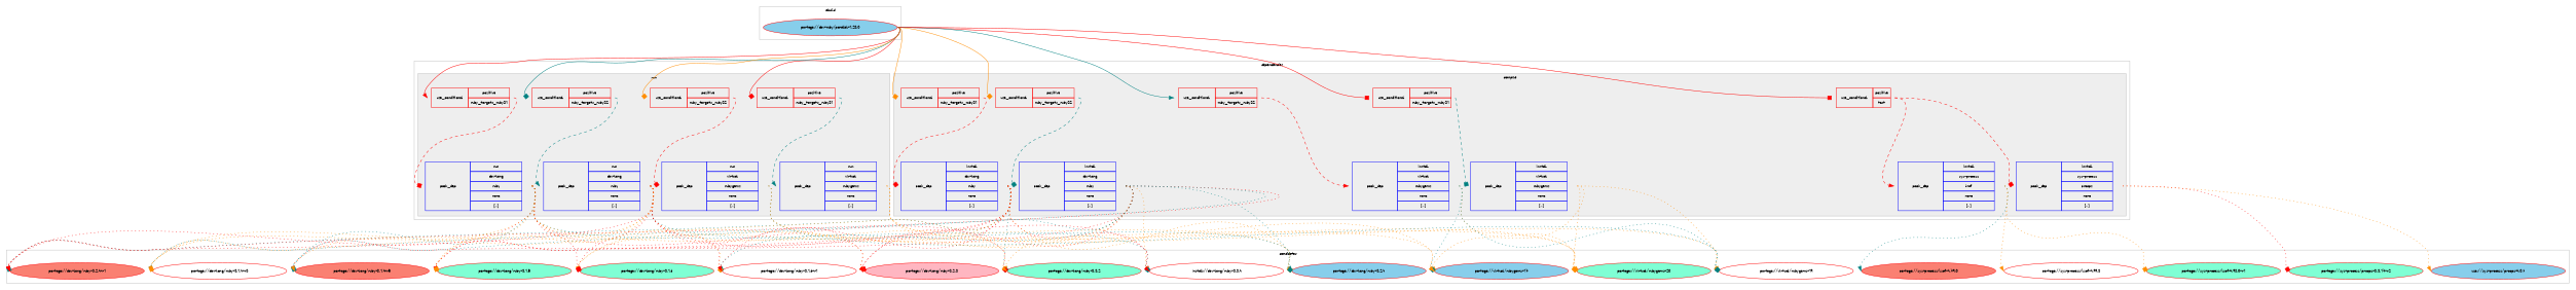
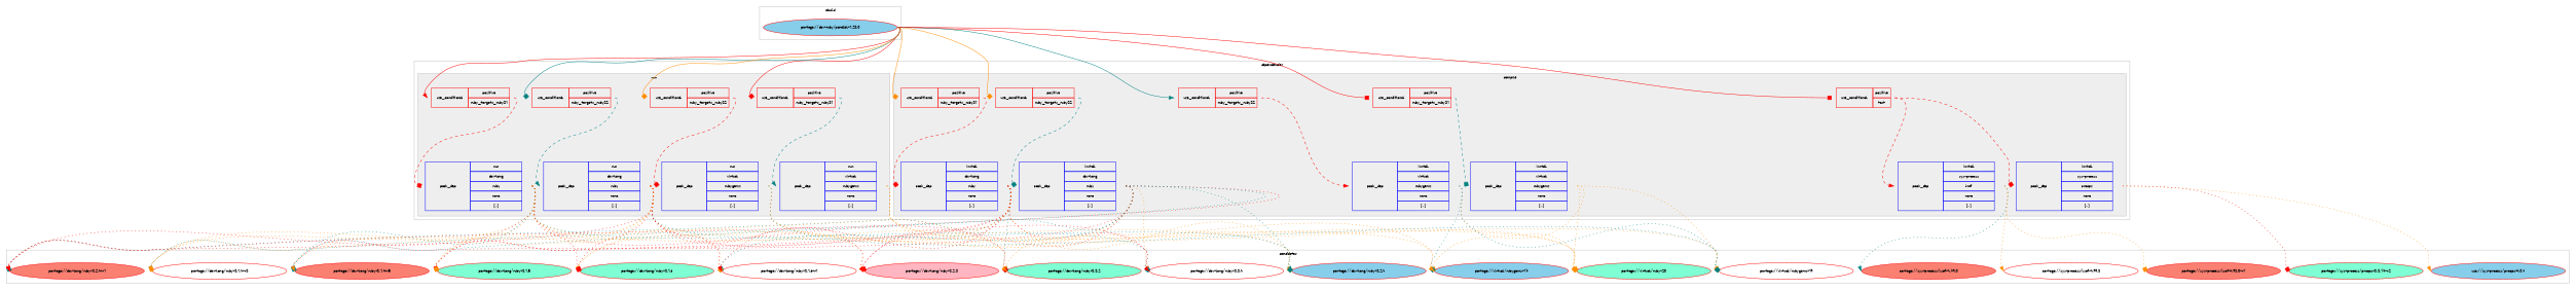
  digraph {
    compound=true
    concentrate=true
    fontname="Patrick Hand"
    fontsize=10
    newrank=true
    rankdir=TB
    ranksep=1.5
    node [color=red fontname="Patrick Hand" fontsize=10]
    edge [arrowhead=box color=darkorange fontname="Patrick Hand" headport=w style=dotted tailport=e weight=100]
    n1 [fillcolor=skyblue label="portage://dev-ruby/parallel-1.23.0" style=filled width=4]
    n2 [color=blue label=<<TABLE BORDER="0" CELLBORDER="1" CELLSPACING="0" CELLPADDING="4" WIDTH="220"><TR><TD ROWSPAN="6" CELLPADDING="30">pack_dep</TD></TR><TR><TD WIDTH="110">install</TD></TR><TR><TD>dev-lang</TD></TR><TR><TD>ruby</TD></TR><TR><TD>none</TD></TR><TR><TD>[,,]</TD></TR></TABLE>> shape=none]
    n3 [label=<<TABLE BORDER="0" CELLBORDER="1" CELLSPACING="0" CELLPADDING="4"><TR><TD ROWSPAN="3" CELLPADDING="10">use_conditional</TD></TR><TR><TD>positive</TD></TR><TR><TD>ruby_targets_ruby31</TD></TR></TABLE>> shape=none]
    n4 [color=blue label=<<TABLE BORDER="0" CELLBORDER="1" CELLSPACING="0" CELLPADDING="4" WIDTH="220"><TR><TD ROWSPAN="6" CELLPADDING="30">pack_dep</TD></TR><TR><TD WIDTH="110">install</TD></TR><TR><TD>virtual</TD></TR><TR><TD>rubygems</TD></TR><TR><TD>none</TD></TR><TR><TD>[,,]</TD></TR></TABLE>> shape=none]
    n5 [label=<<TABLE BORDER="0" CELLBORDER="1" CELLSPACING="0" CELLPADDING="4"><TR><TD ROWSPAN="3" CELLPADDING="10">use_conditional</TD></TR><TR><TD>positive</TD></TR><TR><TD>ruby_targets_ruby31</TD></TR></TABLE>> shape=none]
    n6 [color=blue label=<<TABLE BORDER="0" CELLBORDER="1" CELLSPACING="0" CELLPADDING="4" WIDTH="220"><TR><TD ROWSPAN="6" CELLPADDING="30">pack_dep</TD></TR><TR><TD WIDTH="110">install</TD></TR><TR><TD>dev-lang</TD></TR><TR><TD>ruby</TD></TR><TR><TD>none</TD></TR><TR><TD>[,,]</TD></TR></TABLE>> shape=none]
    n7 [label=<<TABLE BORDER="0" CELLBORDER="1" CELLSPACING="0" CELLPADDING="4"><TR><TD ROWSPAN="3" CELLPADDING="10">use_conditional</TD></TR><TR><TD>positive</TD></TR><TR><TD>ruby_targets_ruby32</TD></TR></TABLE>> shape=none]
    n8 [color=blue label=<<TABLE BORDER="0" CELLBORDER="1" CELLSPACING="0" CELLPADDING="4" WIDTH="220"><TR><TD ROWSPAN="6" CELLPADDING="30">pack_dep</TD></TR><TR><TD WIDTH="110">install</TD></TR><TR><TD>virtual</TD></TR><TR><TD>rubygems</TD></TR><TR><TD>none</TD></TR><TR><TD>[,,]</TD></TR></TABLE>> shape=none]
    n9 [label=<<TABLE BORDER="0" CELLBORDER="1" CELLSPACING="0" CELLPADDING="4"><TR><TD ROWSPAN="3" CELLPADDING="10">use_conditional</TD></TR><TR><TD>positive</TD></TR><TR><TD>ruby_targets_ruby32</TD></TR></TABLE>> shape=none]
    n10 [color=blue label=<<TABLE BORDER="0" CELLBORDER="1" CELLSPACING="0" CELLPADDING="4" WIDTH="220"><TR><TD ROWSPAN="6" CELLPADDING="30">pack_dep</TD></TR><TR><TD WIDTH="110">install</TD></TR><TR><TD>sys-process</TD></TR><TR><TD>lsof</TD></TR><TR><TD>none</TD></TR><TR><TD>[,,]</TD></TR></TABLE>> shape=none]
    n11 [color=blue label=<<TABLE BORDER="0" CELLBORDER="1" CELLSPACING="0" CELLPADDING="4" WIDTH="220"><TR><TD ROWSPAN="6" CELLPADDING="30">pack_dep</TD></TR><TR><TD WIDTH="110">install</TD></TR><TR><TD>sys-process</TD></TR><TR><TD>procps</TD></TR><TR><TD>none</TD></TR><TR><TD>[,,]</TD></TR></TABLE>> shape=none]
    n12 [label=<<TABLE BORDER="0" CELLBORDER="1" CELLSPACING="0" CELLPADDING="4"><TR><TD ROWSPAN="3" CELLPADDING="10">use_conditional</TD></TR><TR><TD>positive</TD></TR><TR><TD>test</TD></TR></TABLE>> shape=none]
    n13 [color=blue label=<<TABLE BORDER="0" CELLBORDER="1" CELLSPACING="0" CELLPADDING="4" WIDTH="220"><TR><TD ROWSPAN="6" CELLPADDING="30">pack_dep</TD></TR><TR><TD WIDTH="110">run</TD></TR><TR><TD>dev-lang</TD></TR><TR><TD>ruby</TD></TR><TR><TD>none</TD></TR><TR><TD>[,,]</TD></TR></TABLE>> shape=none]
    n14 [label=<<TABLE BORDER="0" CELLBORDER="1" CELLSPACING="0" CELLPADDING="4"><TR><TD ROWSPAN="3" CELLPADDING="10">use_conditional</TD></TR><TR><TD>positive</TD></TR><TR><TD>ruby_targets_ruby31</TD></TR></TABLE>> shape=none]
    n15 [color=blue label=<<TABLE BORDER="0" CELLBORDER="1" CELLSPACING="0" CELLPADDING="4" WIDTH="220"><TR><TD ROWSPAN="6" CELLPADDING="30">pack_dep</TD></TR><TR><TD WIDTH="110">run</TD></TR><TR><TD>virtual</TD></TR><TR><TD>rubygems</TD></TR><TR><TD>none</TD></TR><TR><TD>[,,]</TD></TR></TABLE>> shape=none]
    n16 [label=<<TABLE BORDER="0" CELLBORDER="1" CELLSPACING="0" CELLPADDING="4"><TR><TD ROWSPAN="3" CELLPADDING="10">use_conditional</TD></TR><TR><TD>positive</TD></TR><TR><TD>ruby_targets_ruby31</TD></TR></TABLE>> shape=none]
    n17 [color=blue label=<<TABLE BORDER="0" CELLBORDER="1" CELLSPACING="0" CELLPADDING="4" WIDTH="220"><TR><TD ROWSPAN="6" CELLPADDING="30">pack_dep</TD></TR><TR><TD WIDTH="110">run</TD></TR><TR><TD>dev-lang</TD></TR><TR><TD>ruby</TD></TR><TR><TD>none</TD></TR><TR><TD>[,,]</TD></TR></TABLE>> shape=none]
    n18 [label=<<TABLE BORDER="0" CELLBORDER="1" CELLSPACING="0" CELLPADDING="4"><TR><TD ROWSPAN="3" CELLPADDING="10">use_conditional</TD></TR><TR><TD>positive</TD></TR><TR><TD>ruby_targets_ruby32</TD></TR></TABLE>> shape=none]
    n19 [color=blue label=<<TABLE BORDER="0" CELLBORDER="1" CELLSPACING="0" CELLPADDING="4" WIDTH="220"><TR><TD ROWSPAN="6" CELLPADDING="30">pack_dep</TD></TR><TR><TD WIDTH="110">run</TD></TR><TR><TD>virtual</TD></TR><TR><TD>rubygems</TD></TR><TR><TD>none</TD></TR><TR><TD>[,,]</TD></TR></TABLE>> shape=none]
    n20 [label=<<TABLE BORDER="0" CELLBORDER="1" CELLSPACING="0" CELLPADDING="4"><TR><TD ROWSPAN="3" CELLPADDING="10">use_conditional</TD></TR><TR><TD>positive</TD></TR><TR><TD>ruby_targets_ruby32</TD></TR></TABLE>> shape=none]
-   n21 [fillcolor=white label="install://dev-lang/ruby-3.3.4" style=filled width=4]
+   n21 [fillcolor=white label="portage://dev-lang/ruby-3.3.4" style=filled width=4]
    n22 [fillcolor=aquamarine label="portage://dev-lang/ruby-3.3.2" style=filled width=4]
    n23 [fillcolor=salmon label="portage://dev-lang/ruby-3.2.4-r1" style=filled width=4]
    n24 [fillcolor=skyblue label="portage://dev-lang/ruby-3.2.4" style=filled width=4]
    n25 [fillcolor=lightpink label="portage://dev-lang/ruby-3.2.3" style=filled width=4]
    n26 [fillcolor=white label="portage://dev-lang/ruby-3.1.6-r1" style=filled width=4]
    n27 [fillcolor=aquamarine label="portage://dev-lang/ruby-3.1.6" style=filled width=4]
    n28 [fillcolor=aquamarine label="portage://dev-lang/ruby-3.1.5" style=filled width=4]
    n29 [fillcolor=salmon label="portage://dev-lang/ruby-8.1.4-r5" style=filled width=4]
    n30 [fillcolor=white label="portage://dev-lang/ruby-3.1.4-r3" style=filled width=4]
-   n31 [fillcolor=aquamarine label="portage://virtual/rubygems-20" style=filled width=4]
+   n31 [fillcolor=aquamarine label="portage://virtual/ruby-20" style=filled width=4]
    n32 [fillcolor=white label="portage://virtual/rubygems-19" style=filled width=4]
    n33 [fillcolor=skyblue label="portage://virtual/rubygems-17" style=filled width=4]
    n34 [fillcolor=white label="portage://sys-process/lsof-4.99.3" style=filled width=4]
    n35 [fillcolor=salmon label="portage://sys-process/lsof-4.79.0" style=filled width=4]
-   n36 [fillcolor=aquamarine label="portage://sys-process/lsof-4.98.0-r1" style=filled width=4]
+   n36 [fillcolor=salmon label="portage://sys-process/lsof-4.98.0-r1" style=filled width=4]
    n37 [fillcolor=skyblue label="use://sys-process/procps-4.0.4" style=filled width=4]
    n38 [fillcolor=aquamarine label="portage://sys-process/procps-3.3.17-r2" style=filled width=4]
    subgraph cluster_1 {
      color=gray
      label=<<i>ebuild</i>>
      rank=same
      n1
    }
    subgraph cluster_2 {
      color=gray
      label=<<i>dependencies</i>>
      subgraph cluster_3 {
        color=gray
        fillcolor="#eeeeee"
        label=<<i>compile</i>>
        style=filled
        subgraph sub_4 {
          color=gray
          fillcolor="#eeeeee"
          label=<<i>compile</i>>
          style=filled
          n5
          subgraph sub_5 {
            color=gray
            fillcolor="#eeeeee"
            label=<<i>compile</i>>
            style=filled
            n4
          }
        }
        subgraph sub_6 {
          color=gray
          fillcolor="#eeeeee"
          label=<<i>compile</i>>
          style=filled
          n3
          subgraph sub_7 {
            color=gray
            fillcolor="#eeeeee"
            label=<<i>compile</i>>
            style=filled
            n2
          }
        }
        subgraph sub_8 {
          color=gray
          fillcolor="#eeeeee"
          label=<<i>compile</i>>
          style=filled
          n7
          subgraph sub_9 {
            color=gray
            fillcolor="#eeeeee"
            label=<<i>compile</i>>
            style=filled
            n6
          }
        }
        subgraph sub_10 {
          color=gray
          fillcolor="#eeeeee"
          label=<<i>compile</i>>
          style=filled
          n9
          subgraph sub_11 {
            color=gray
            fillcolor="#eeeeee"
            label=<<i>compile</i>>
            style=filled
            n8
          }
        }
        subgraph sub_12 {
          color=gray
          fillcolor="#eeeeee"
          label=<<i>compile</i>>
          style=filled
          n12
          subgraph sub_13 {
            color=gray
            fillcolor="#eeeeee"
            label=<<i>compile</i>>
            style=filled
            n10
          }
          subgraph sub_14 {
            color=gray
            fillcolor="#eeeeee"
            label=<<i>compile</i>>
            style=filled
            n11
          }
        }
      }
      subgraph cluster_15 {
        color=gray
        fillcolor="#eeeeee"
        label=<<i>compile and run</i>>
        style=filled
      }
      subgraph cluster_16 {
        color=gray
        fillcolor="#eeeeee"
        label=<<i>run</i>>
        style=filled
        subgraph sub_17 {
          color=gray
          fillcolor="#eeeeee"
          label=<<i>run</i>>
          style=filled
          n14
          subgraph sub_18 {
            color=gray
            fillcolor="#eeeeee"
            label=<<i>run</i>>
            style=filled
            n13
          }
        }
        subgraph sub_19 {
          color=gray
          fillcolor="#eeeeee"
          label=<<i>run</i>>
          style=filled
          n16
          subgraph sub_20 {
            color=gray
            fillcolor="#eeeeee"
            label=<<i>run</i>>
            style=filled
            n15
          }
        }
        subgraph sub_21 {
          color=gray
          fillcolor="#eeeeee"
          label=<<i>run</i>>
          style=filled
          n18
          subgraph sub_22 {
            color=gray
            fillcolor="#eeeeee"
            label=<<i>run</i>>
            style=filled
            n17
          }
        }
        subgraph sub_23 {
          color=gray
          fillcolor="#eeeeee"
          label=<<i>run</i>>
          style=filled
          n20
          subgraph sub_24 {
            color=gray
            fillcolor="#eeeeee"
            label=<<i>run</i>>
            style=filled
            n19
          }
        }
      }
    }
    subgraph cluster_25 {
      color=gray
      label=<<i>candidates</i>>
      rank=same
      subgraph sub_26 {
        color=black
        label=<<i>candidates</i>>
        nodesep=1
        rank=same
        n21
        n22
        n23
        n24
        n25
        n26
        n27
        n28
        n29
        n30
      }
      subgraph sub_27 {
        color=black
        label=<<i>candidates</i>>
        nodesep=1
        rank=same
        n31
        n32
        n33
      }
      subgraph sub_28 {
        color=black
        label=<<i>candidates</i>>
        nodesep=1
        rank=same
        n21
        n22
        n23
        n24
        n25
        n26
        n27
        n28
        n29
        n30
      }
      subgraph sub_29 {
        color=black
        label=<<i>candidates</i>>
        nodesep=1
        rank=same
        n31
        n32
        n33
      }
      subgraph sub_30 {
        color=black
        label=<<i>candidates</i>>
        nodesep=1
        rank=same
        n34
        n35
        n36
      }
      subgraph sub_31 {
        color=black
        label=<<i>candidates</i>>
        nodesep=1
        rank=same
        n37
        n38
      }
      subgraph sub_32 {
        color=black
        label=<<i>candidates</i>>
        nodesep=1
        rank=same
        n21
        n22
        n23
        n24
        n25
        n26
        n27
        n28
        n29
        n30
      }
      subgraph sub_33 {
        color=black
        label=<<i>candidates</i>>
        nodesep=1
        rank=same
        n31
        n32
        n33
      }
      subgraph sub_34 {
        color=black
        label=<<i>candidates</i>>
        nodesep=1
        rank=same
        n21
        n22
        n23
        n24
        n25
        n26
        n27
        n28
        n29
        n30
      }
      subgraph sub_35 {
        color=black
        label=<<i>candidates</i>>
        nodesep=1
        rank=same
        n31
        n32
        n33
      }
    }
    n1 -> n3 [style=solid weight=20]
    n1 -> n5 [color=red style=solid weight=20]
    n1 -> n7 [style=solid weight=20]
    n1 -> n9 [arrowhead=normal color=teal style=solid weight=20]
    n1 -> n12 [color=red style=solid weight=20]
    n1 -> n14 [arrowhead=normal color=red style=solid weight=20]
    n1 -> n16 [color=red style=solid weight=20]
    n1 -> n18 [color=teal style=solid weight=20]
    n1 -> n20 [style=solid weight=20]
    n2 -> n21 [arrowhead=normal color=red]
    n2 -> n22 [color=teal]
    n2 -> n23 [color=teal]
    n2 -> n24
    n2 -> n25 [color=red]
    n2 -> n26 [arrowhead=normal color=red]
    n2 -> n27 [arrowhead=normal]
    n2 -> n28 [arrowhead=normal color=red]
    n2 -> n29 [arrowhead=normal color=red]
    n2 -> n30 [arrowhead=normal]
    n3 -> n2 [color=red style=dashed weight=20]
    n4 -> n31
    n4 -> n32 [arrowhead=normal]
    n4 -> n33
    n5 -> n4 [color=teal style=dashed weight=20]
    n6 -> n21 [arrowhead=normal]
    n6 -> n22 [arrowhead=normal]
    n6 -> n23 [arrowhead=normal color=red]
    n6 -> n24 [arrowhead=normal color=teal]
    n6 -> n25 [color=red]
    n6 -> n26 [color=teal]
    n6 -> n27 [arrowhead=normal]
    n6 -> n28 [arrowhead=normal color=red]
    n6 -> n29 [color=teal]
    n6 -> n30 [arrowhead=normal color=teal]
    n7 -> n6 [color=teal style=dashed weight=20]
    n8 -> n31
    n8 -> n32 [color=teal]
    n8 -> n33 [color=teal]
    n9 -> n8 [arrowhead=normal color=red style=dashed weight=20]
    n10 -> n34 [arrowhead=normal]
    n10 -> n35 [arrowhead=normal color=teal]
    n10 -> n36
    n11 -> n37 [arrowhead=normal]
    n11 -> n38 [color=red]
    n12 -> n10 [arrowhead=normal color=red style=dashed weight=20]
    n12 -> n11 [color=red style=dashed weight=20]
    n13 -> n21 [color=teal]
    n13 -> n22 [color=red]
    n13 -> n23 [arrowhead=normal color=red]
    n13 -> n24 [arrowhead=normal]
    n13 -> n25 [arrowhead=normal]
    n13 -> n26
    n13 -> n27 [color=red]
    n13 -> n28
    n13 -> n29 [arrowhead=normal color=teal]
    n13 -> n30
    n14 -> n13 [color=red style=dashed weight=20]
    n15 -> n31
    n15 -> n32 [arrowhead=normal]
    n15 -> n33 [arrowhead=normal]
    n16 -> n15 [arrowhead=normal color=teal style=dashed weight=20]
    n17 -> n21 [arrowhead=normal color=red]
    n17 -> n22 [arrowhead=normal]
    n17 -> n23 [arrowhead=normal color=red]
    n17 -> n24 [color=teal]
    n17 -> n25 [arrowhead=normal color=red]
    n17 -> n26 [arrowhead=normal color=red]
    n17 -> n27 [color=red]
    n17 -> n28
    n17 -> n29 [arrowhead=normal]
    n17 -> n30 [arrowhead=normal]
    n18 -> n17 [arrowhead=normal color=teal style=dashed weight=20]
    n19 -> n31 [arrowhead=normal]
    n19 -> n32 [color=teal]
    n19 -> n33 [arrowhead=normal]
    n20 -> n19 [color=red style=dashed weight=20]
  }
